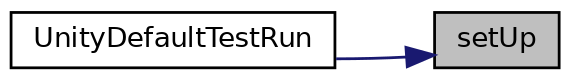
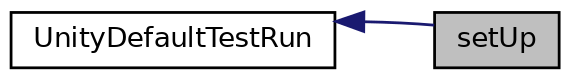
  digraph {
    rankdir=RL
    node [color=black fontname=Helvetica fontsize=10 shape=record style=filled]
    n1 [fillcolor=grey75 fontcolor=black height=0.2 label=setUp width=0.4]
    n2 [fillcolor=white height=0.2 label=UnityDefaultTestRun width=0.4]
-   n1 -> n2 [color=midnightblue dir=back fontname=Helvetica fontsize=10 labelfontname=Helvetica labelfontsize=10 style=solid]
+   n2 -> n1 [color=midnightblue dir=back fontname=Helvetica fontsize=10 labelfontname=Helvetica labelfontsize=10 style=solid]
  }
